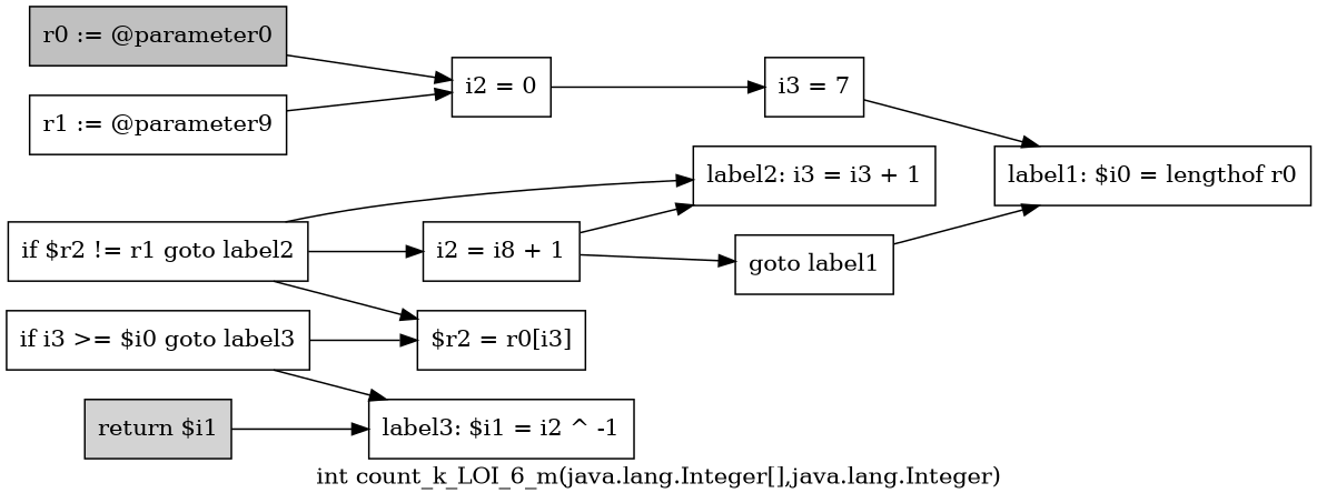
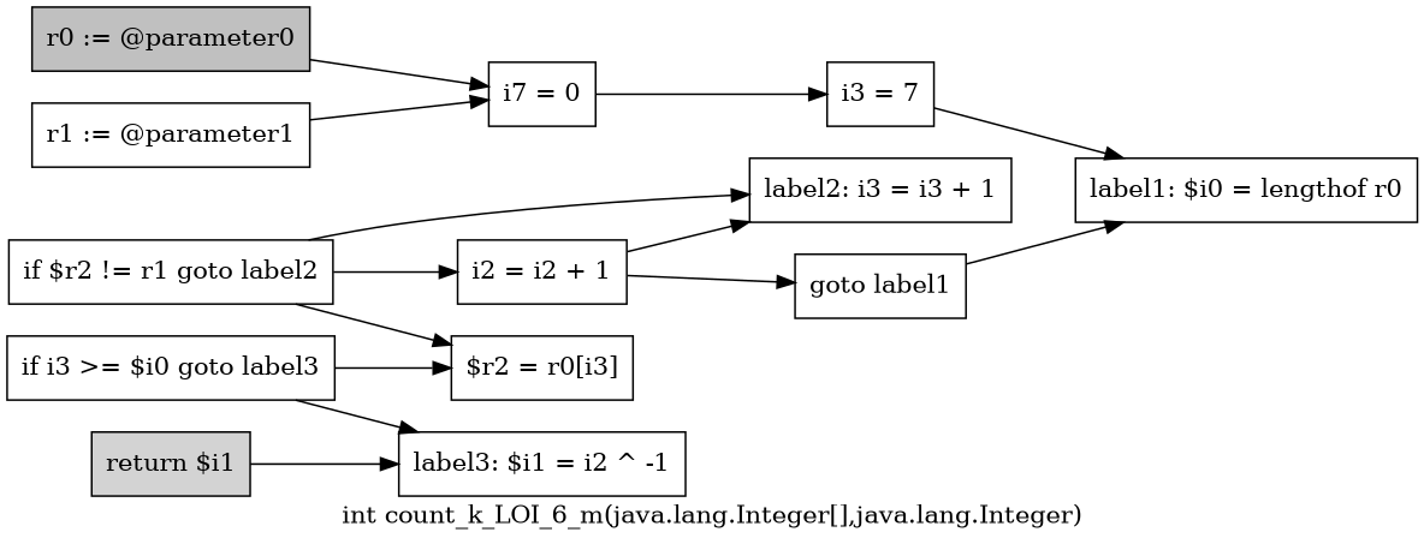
  digraph {
    label="int count_k_LOI_6_m(java.lang.Integer[],java.lang.Integer)"
    rankdir=LR
    node [shape=box]
    n1 [fillcolor=gray label="r0 := @parameter0" style=filled]
-   n2 [label="i2 = 0"]
-   n3 [label="r1 := @parameter9"]
+   n2 [label="i7 = 0"]
+   n3 [label="r1 := @parameter1"]
    n4 [label="i3 = 7"]
    n5 [label="label1: $i0 = lengthof r0"]
    n6 [label="if i3 >= $i0 goto label3"]
    n7 [label="$r2 = r0[i3]"]
    n8 [label="label3: $i1 = i2 ^ -1"]
    n9 [label="if $r2 != r1 goto label2"]
-   n10 [label="i2 = i8 + 1"]
+   n10 [label="i2 = i2 + 1"]
    n11 [label="label2: i3 = i3 + 1"]
    n12 [fillcolor=lightgray label="return $i1" style=filled]
    n13 [label="goto label1"]
    n1 -> n2
    n2 -> n4
    n3 -> n2
    n4 -> n5
    n6 -> n7
    n6 -> n8
    n9 -> n7
    n9 -> n10
    n9 -> n11
    n10 -> n11
    n10 -> n13
    n12 -> n8
    n13 -> n5
  }
